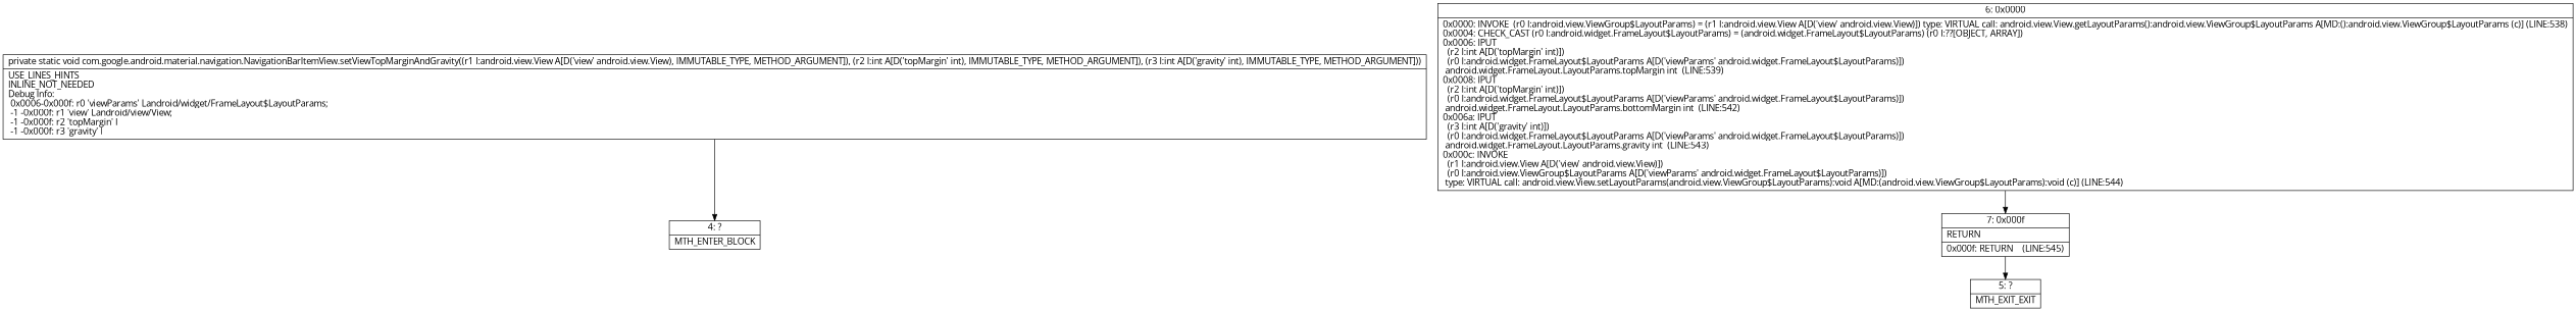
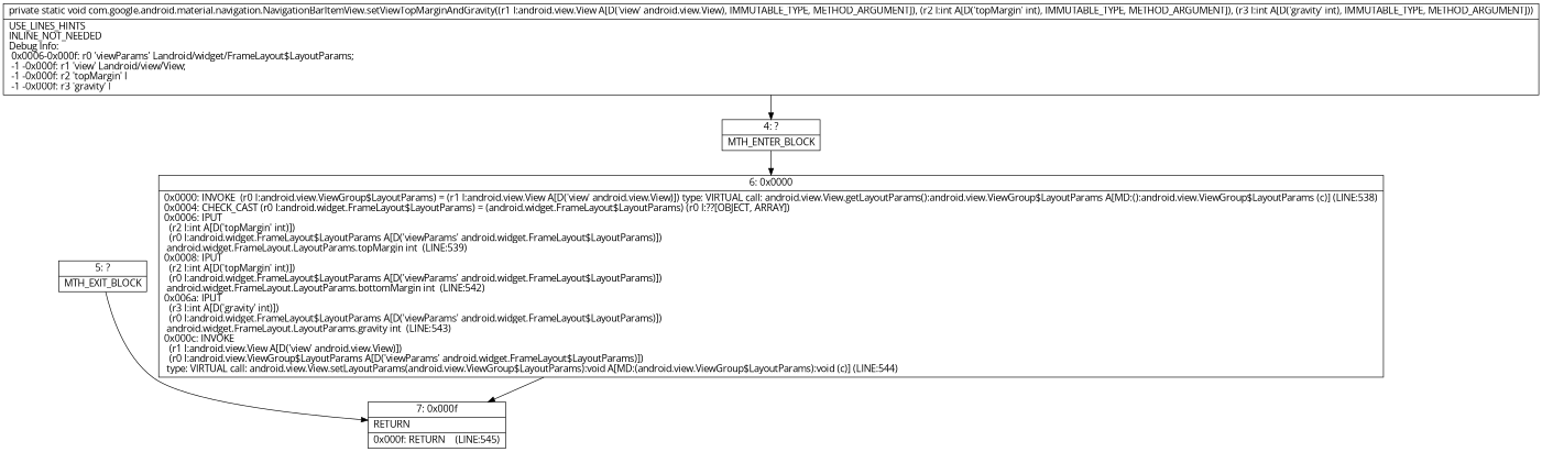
  digraph {
    fontname="Open Sans"
    node [fontname="Open Sans" shape=record]
    edge [fontname="Open Sans"]
    n1 [label="{4\:\ ?|MTH_ENTER_BLOCK\l}"]
    n2 [label="{6\:\ 0x0000|0x0000: INVOKE  (r0 I:android.view.ViewGroup$LayoutParams) = (r1 I:android.view.View A[D('view' android.view.View)]) type: VIRTUAL call: android.view.View.getLayoutParams():android.view.ViewGroup$LayoutParams A[MD:():android.view.ViewGroup$LayoutParams (c)] (LINE:538)\l0x0004: CHECK_CAST (r0 I:android.widget.FrameLayout$LayoutParams) = (android.widget.FrameLayout$LayoutParams) (r0 I:??[OBJECT, ARRAY]) \l0x0006: IPUT  \l  (r2 I:int A[D('topMargin' int)])\l  (r0 I:android.widget.FrameLayout$LayoutParams A[D('viewParams' android.widget.FrameLayout$LayoutParams)])\l android.widget.FrameLayout.LayoutParams.topMargin int  (LINE:539)\l0x0008: IPUT  \l  (r2 I:int A[D('topMargin' int)])\l  (r0 I:android.widget.FrameLayout$LayoutParams A[D('viewParams' android.widget.FrameLayout$LayoutParams)])\l android.widget.FrameLayout.LayoutParams.bottomMargin int  (LINE:542)\l0x006a: IPUT  \l  (r3 I:int A[D('gravity' int)])\l  (r0 I:android.widget.FrameLayout$LayoutParams A[D('viewParams' android.widget.FrameLayout$LayoutParams)])\l android.widget.FrameLayout.LayoutParams.gravity int  (LINE:543)\l0x000c: INVOKE  \l  (r1 I:android.view.View A[D('view' android.view.View)])\l  (r0 I:android.view.ViewGroup$LayoutParams A[D('viewParams' android.widget.FrameLayout$LayoutParams)])\l type: VIRTUAL call: android.view.View.setLayoutParams(android.view.ViewGroup$LayoutParams):void A[MD:(android.view.ViewGroup$LayoutParams):void (c)] (LINE:544)\l}"]
    n3 [label="{7\:\ 0x000f|RETURN\l|0x000f: RETURN    (LINE:545)\l}"]
-   n4 [label="{5\:\ ?|MTH_EXIT_EXIT\l}"]
+   n4 [label="{5\:\ ?|MTH_EXIT_BLOCK\l}"]
    n5 [label="{private static void com.google.android.material.navigation.NavigationBarItemView.setViewTopMarginAndGravity((r1 I:android.view.View A[D('view' android.view.View), IMMUTABLE_TYPE, METHOD_ARGUMENT]), (r2 I:int A[D('topMargin' int), IMMUTABLE_TYPE, METHOD_ARGUMENT]), (r3 I:int A[D('gravity' int), IMMUTABLE_TYPE, METHOD_ARGUMENT]))  | USE_LINES_HINTS\lINLINE_NOT_NEEDED\lDebug Info:\l  0x0006\-0x000f: r0 'viewParams' Landroid\/widget\/FrameLayout$LayoutParams;\l  \-1 \-0x000f: r1 'view' Landroid\/view\/View;\l  \-1 \-0x000f: r2 'topMargin' I\l  \-1 \-0x000f: r3 'gravity' I\l}"]
+   n1 -> n2
    n2 -> n3
-   n3 -> n4
+   n4 -> n3
    n5 -> n1
  }
